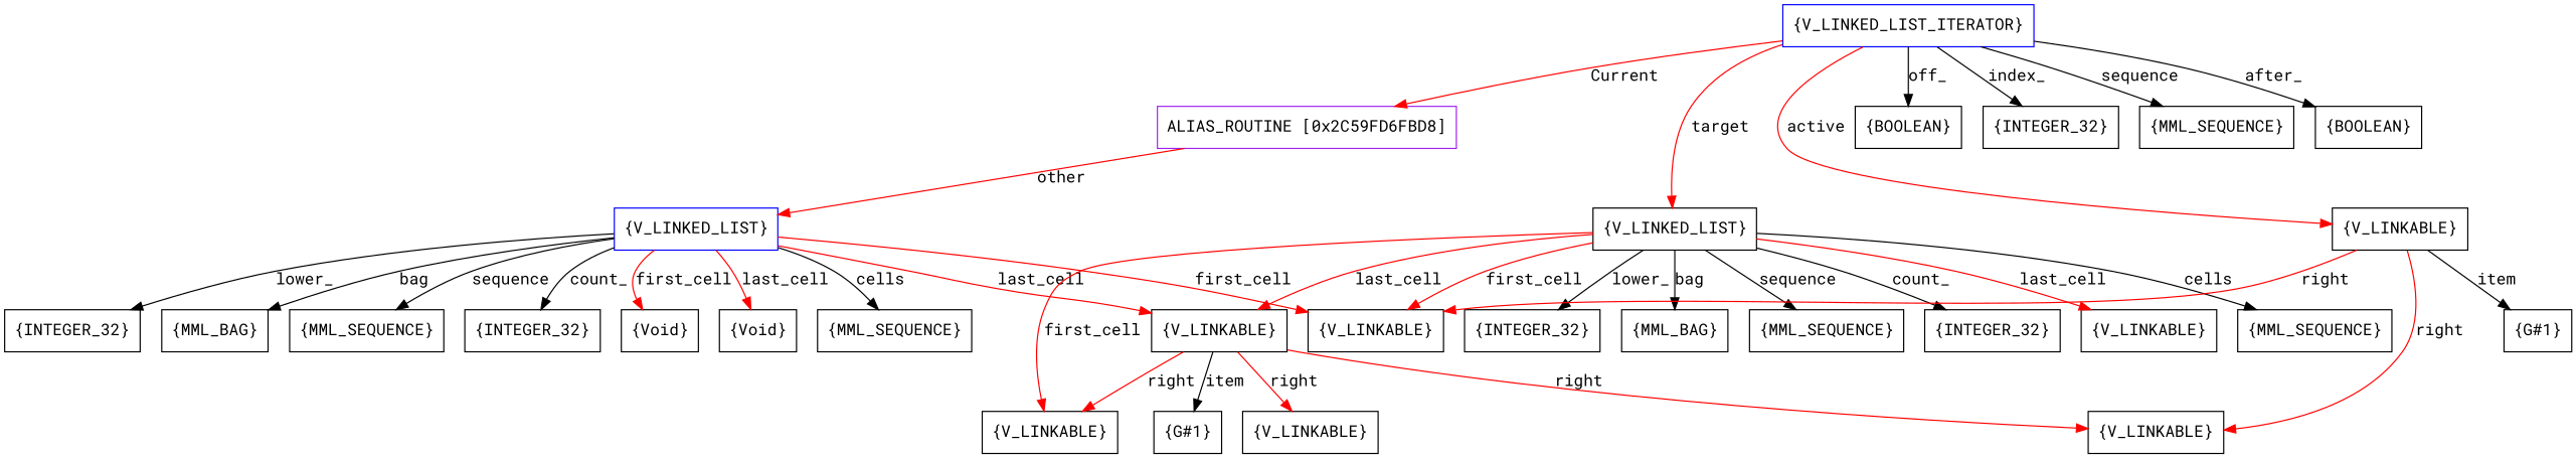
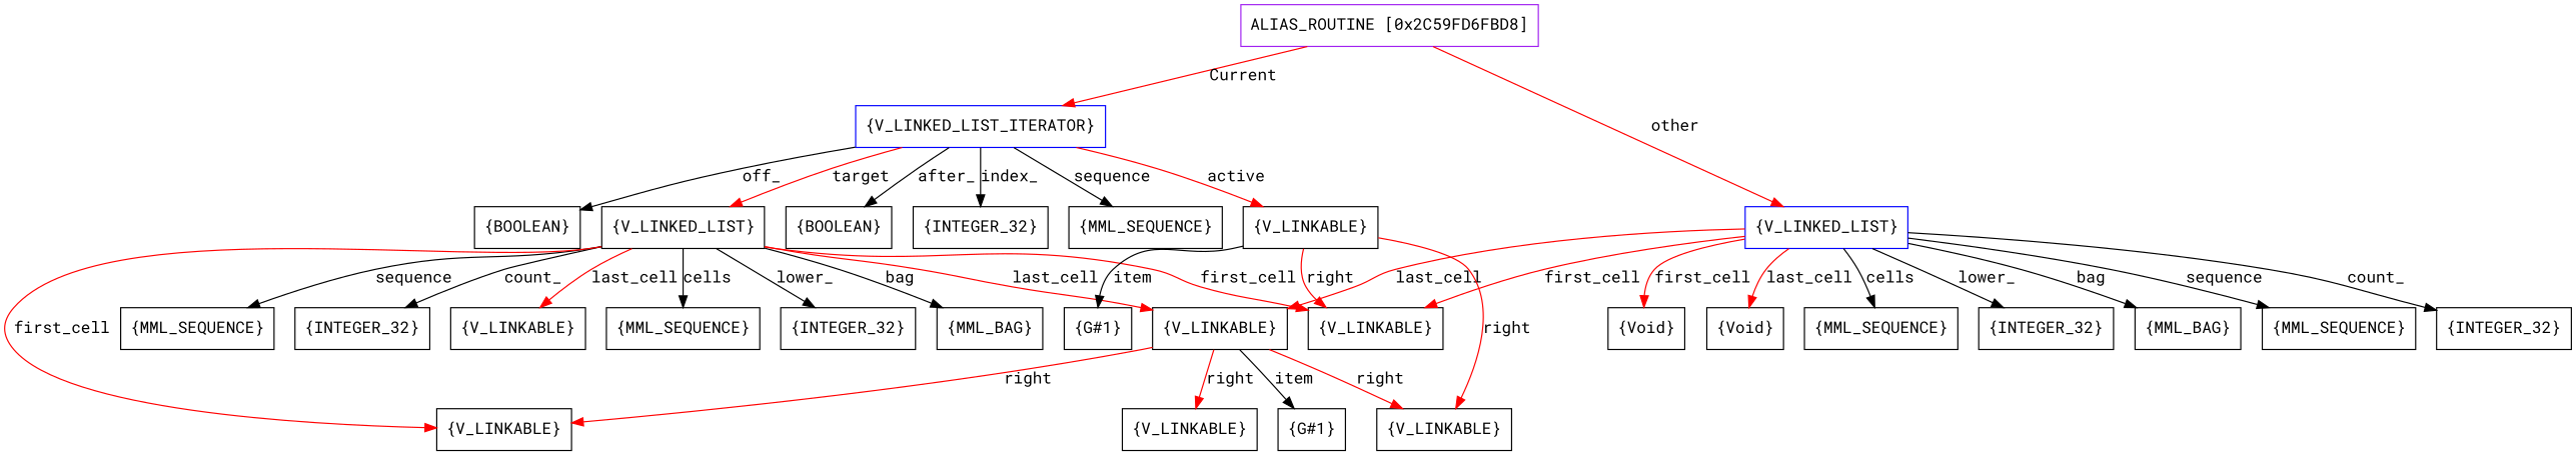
  digraph {
    fontname="Roboto Mono"
    node [fontname="Roboto Mono" shape=box]
    edge [color=red fontname="Roboto Mono"]
    n1 [color=purple label=<ALIAS_ROUTINE [0x2C59FD6FBD8]>]
    n2 [color=blue label=<{V_LINKED_LIST_ITERATOR}>]
    n3 [color=blue label=<{V_LINKED_LIST}>]
    n4 [label=<{BOOLEAN}>]
    n5 [label=<{INTEGER_32}>]
    n6 [label=<{MML_SEQUENCE}>]
    n7 [label=<{V_LINKED_LIST}>]
    n8 [label=<{V_LINKABLE}>]
    n9 [label=<{BOOLEAN}>]
    n10 [label=<{V_LINKABLE}>]
    n11 [label=<{V_LINKABLE}>]
    n12 [label=<{INTEGER_32}>]
    n13 [label=<{MML_BAG}>]
    n14 [label=<{MML_SEQUENCE}>]
    n15 [label=<{INTEGER_32}>]
    n16 [label=<{Void}>]
    n17 [label=<{Void}>]
    n18 [label=<{MML_SEQUENCE}>]
    n19 [label=<{INTEGER_32}>]
    n20 [label=<{MML_BAG}>]
    n21 [label=<{MML_SEQUENCE}>]
    n22 [label=<{INTEGER_32}>]
    n23 [label=<{V_LINKABLE}>]
    n24 [label=<{V_LINKABLE}>]
    n25 [label=<{MML_SEQUENCE}>]
    n26 [label=<{V_LINKABLE}>]
    n27 [label=<{G#1}>]
    n28 [label=<{G#1}>]
    n29 [label=<{V_LINKABLE}>]
-   n2 -> n1 [label=<Current>]
+   n1 -> n2 [label=<Current>]
    n1 -> n3 [label=<other>]
    n2 -> n4 [label=<off_> color=""]
    n2 -> n5 [label=<index_> color=""]
    n2 -> n6 [label=<sequence> color=""]
    n2 -> n7 [label=<target>]
    n2 -> n8 [label=<active>]
    n2 -> n9 [label=<after_> color=""]
    n3 -> n10 [label=<first_cell>]
    n3 -> n11 [label=<last_cell>]
    n3 -> n12 [label=<lower_> color=""]
    n3 -> n13 [label=<bag> color=""]
    n3 -> n14 [label=<sequence> color=""]
    n3 -> n15 [label=<count_> color=""]
    n3 -> n16 [label=<first_cell>]
    n3 -> n17 [label=<last_cell>]
    n3 -> n18 [label=<cells> color=""]
    n7 -> n10 [label=<first_cell>]
    n7 -> n11 [label=<last_cell>]
    n7 -> n19 [label=<lower_> color=""]
    n7 -> n20 [label=<bag> color=""]
    n7 -> n21 [label=<sequence> color=""]
    n7 -> n22 [label=<count_> color=""]
    n7 -> n23 [label=<first_cell>]
    n7 -> n24 [label=<last_cell>]
    n7 -> n25 [label=<cells> color=""]
    n8 -> n10 [label=<right>]
    n8 -> n26 [label=<right>]
    n8 -> n27 [label=<item> color=""]
    n11 -> n23 [label=<right>]
    n11 -> n26 [label=<right>]
    n11 -> n28 [label=<item> color=""]
    n11 -> n29 [label=<right>]
  }
